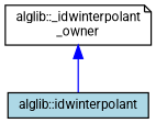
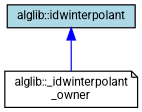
  digraph {
    fontname=Roboto
    node [color=black fontname=Roboto fontsize=10 style=filled]
    n1 [fillcolor=white fontcolor=black height=0.2 label="alglib::_idwinterpolant\l_owner" shape=note width=0.4]
    n2 [fillcolor=lightblue height=0.2 label="alglib::idwinterpolant" shape=box width=0.4]
-   n1 -> n2 [color=blue dir=back fontname=Roboto fontsize=10 labelfontname=Helvetica labelfontsize=10 style=solid]
+   n2 -> n1 [color=blue dir=back fontname=Roboto fontsize=10 labelfontname=Helvetica labelfontsize=10 style=solid]
  }
